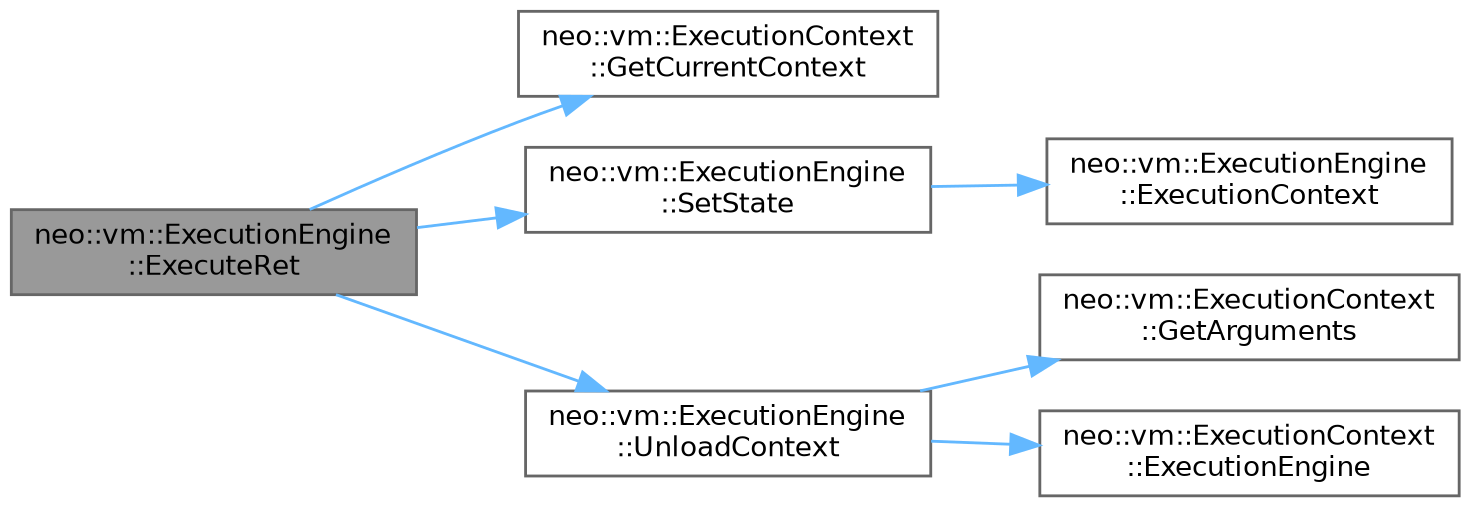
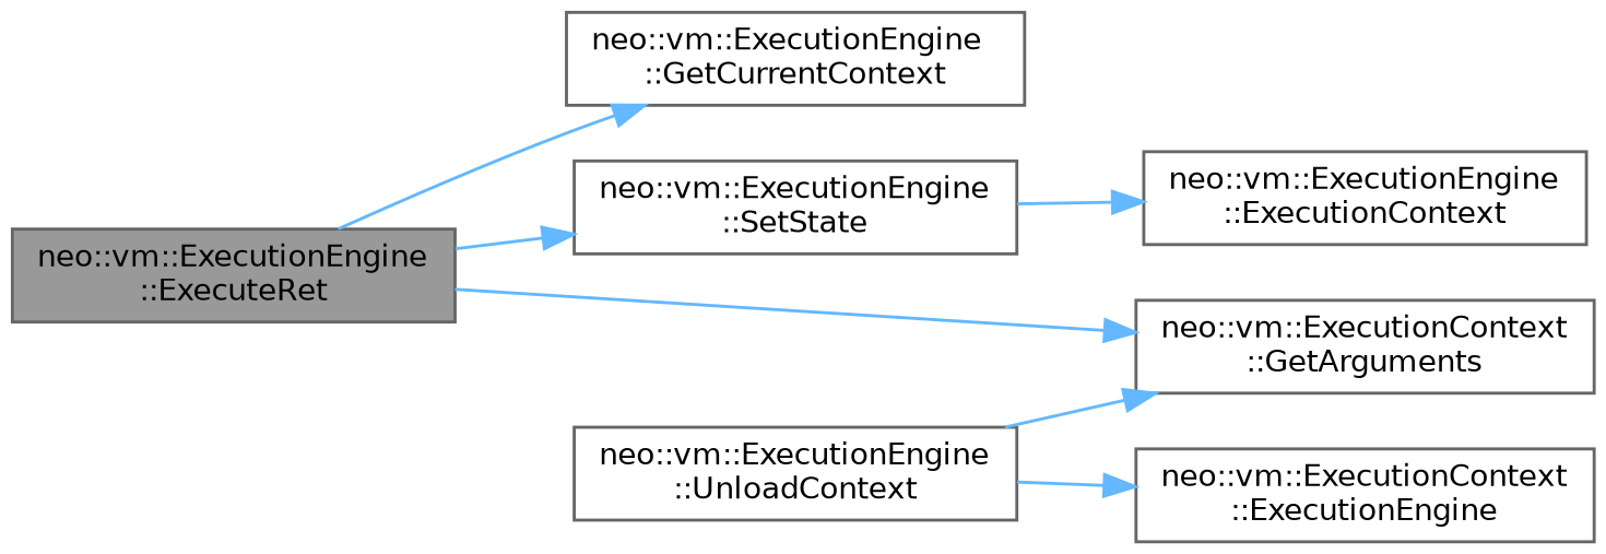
  digraph {
    rankdir=LR
    node [color=grey40 fillcolor=white fontname=Helvetica fontsize=10 shape=box style=filled]
    edge [color=steelblue1 fontname=Helvetica fontsize=10 labelfontname=Helvetica labelfontsize=10 style=solid]
    n1 [color=gray40 fillcolor=grey60 fontcolor=black height=0.2 label="neo::vm::ExecutionEngine\l::ExecuteRet" width=0.4]
-   n2 [height=0.2 label="neo::vm::ExecutionContext\l::GetCurrentContext" width=0.4]
+   n2 [height=0.2 label="neo::vm::ExecutionEngine\l::GetCurrentContext" width=0.4]
    n3 [height=0.2 label="neo::vm::ExecutionEngine\l::SetState" width=0.4]
    n4 [height=0.2 label="neo::vm::ExecutionEngine\l::UnloadContext" width=0.4]
    n5 [height=0.2 label="neo::vm::ExecutionEngine\l::ExecutionContext" width=0.4]
    n6 [height=0.2 label="neo::vm::ExecutionContext\l::GetArguments" width=0.4]
    n7 [height=0.2 label="neo::vm::ExecutionContext\l::ExecutionEngine" width=0.4]
    n1 -> n2
    n1 -> n3
-   n1 -> n4
+   n1 -> n6
    n3 -> n5
    n4 -> n6
    n4 -> n7
  }
